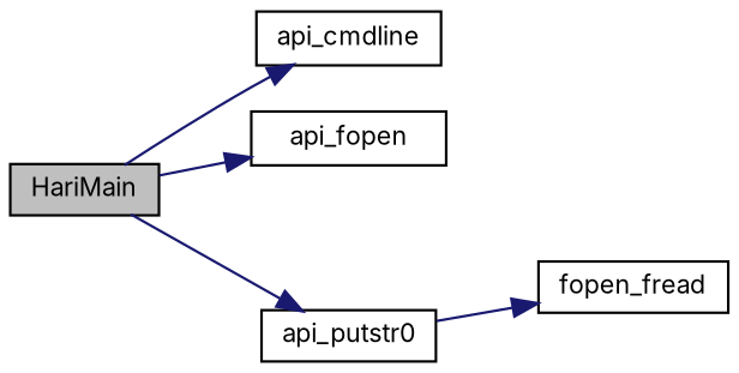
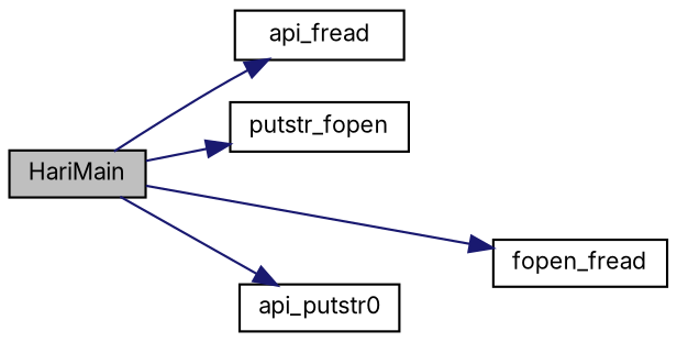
  digraph {
    fontname=Inter
    rankdir=LR
    node [color=black fillcolor=white fontname=Inter fontsize=10 shape=record style=filled]
    edge [color=midnightblue fontname=Inter fontsize=10 labelfontname=Helvetica labelfontsize=10 style=solid]
    n1 [fillcolor=grey75 fontcolor=black height=0.2 label=HariMain width=0.4]
-   n2 [height=0.2 label=api_cmdline width=0.4]
-   n3 [height=0.2 label=api_fopen width=0.4]
+   n2 [height=0.2 label=api_fread width=0.4]
+   n3 [height=0.2 label=putstr_fopen width=0.4]
    n4 [height=0.2 label=fopen_fread width=0.4]
    n5 [height=0.2 label=api_putstr0 width=0.4]
    n1 -> n2
    n1 -> n3
-   n5 -> n4
+   n1 -> n4
    n1 -> n5
  }
